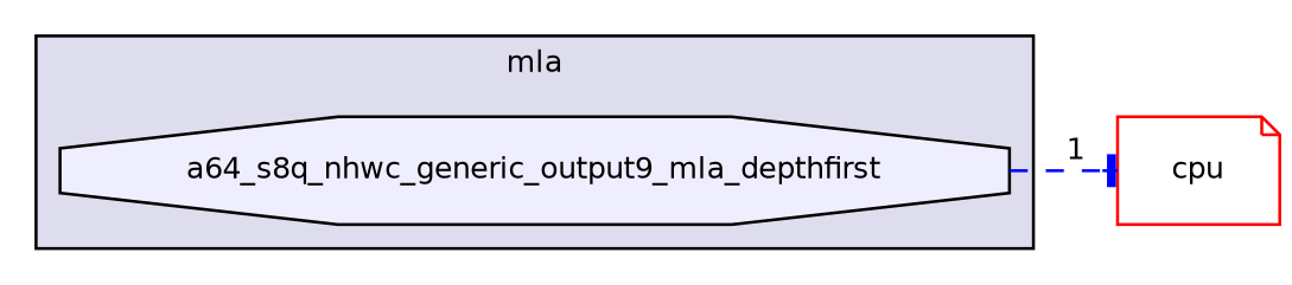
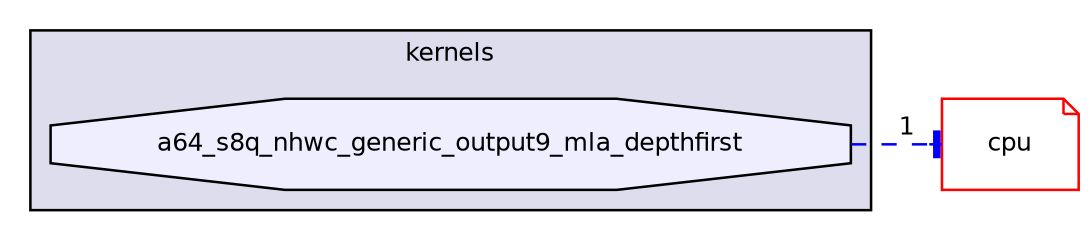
  digraph {
    compound=true
    rankdir=LR
    node [fontname=Helvetica fontsize=10 style=filled]
    n1 [fillcolor="#eeeeff" label=a64_s8q_nhwc_generic_output9_mla_depthfirst pencolor=black shape=octagon]
    n2 [color=red fillcolor=white label=cpu shape=note]
    subgraph cluster_1 {
      bgcolor="#ddddee"
      fontname=Helvetica
      fontsize=10
-     label=mla
+     label=kernels
      pencolor=black
      n1
    }
    n1 -> n2 [headlabel=1 labeldistance=1.5 labelfontname=Helvetica labelfontsize=10 color=blue style=dashed arrowhead=tee]
  }
